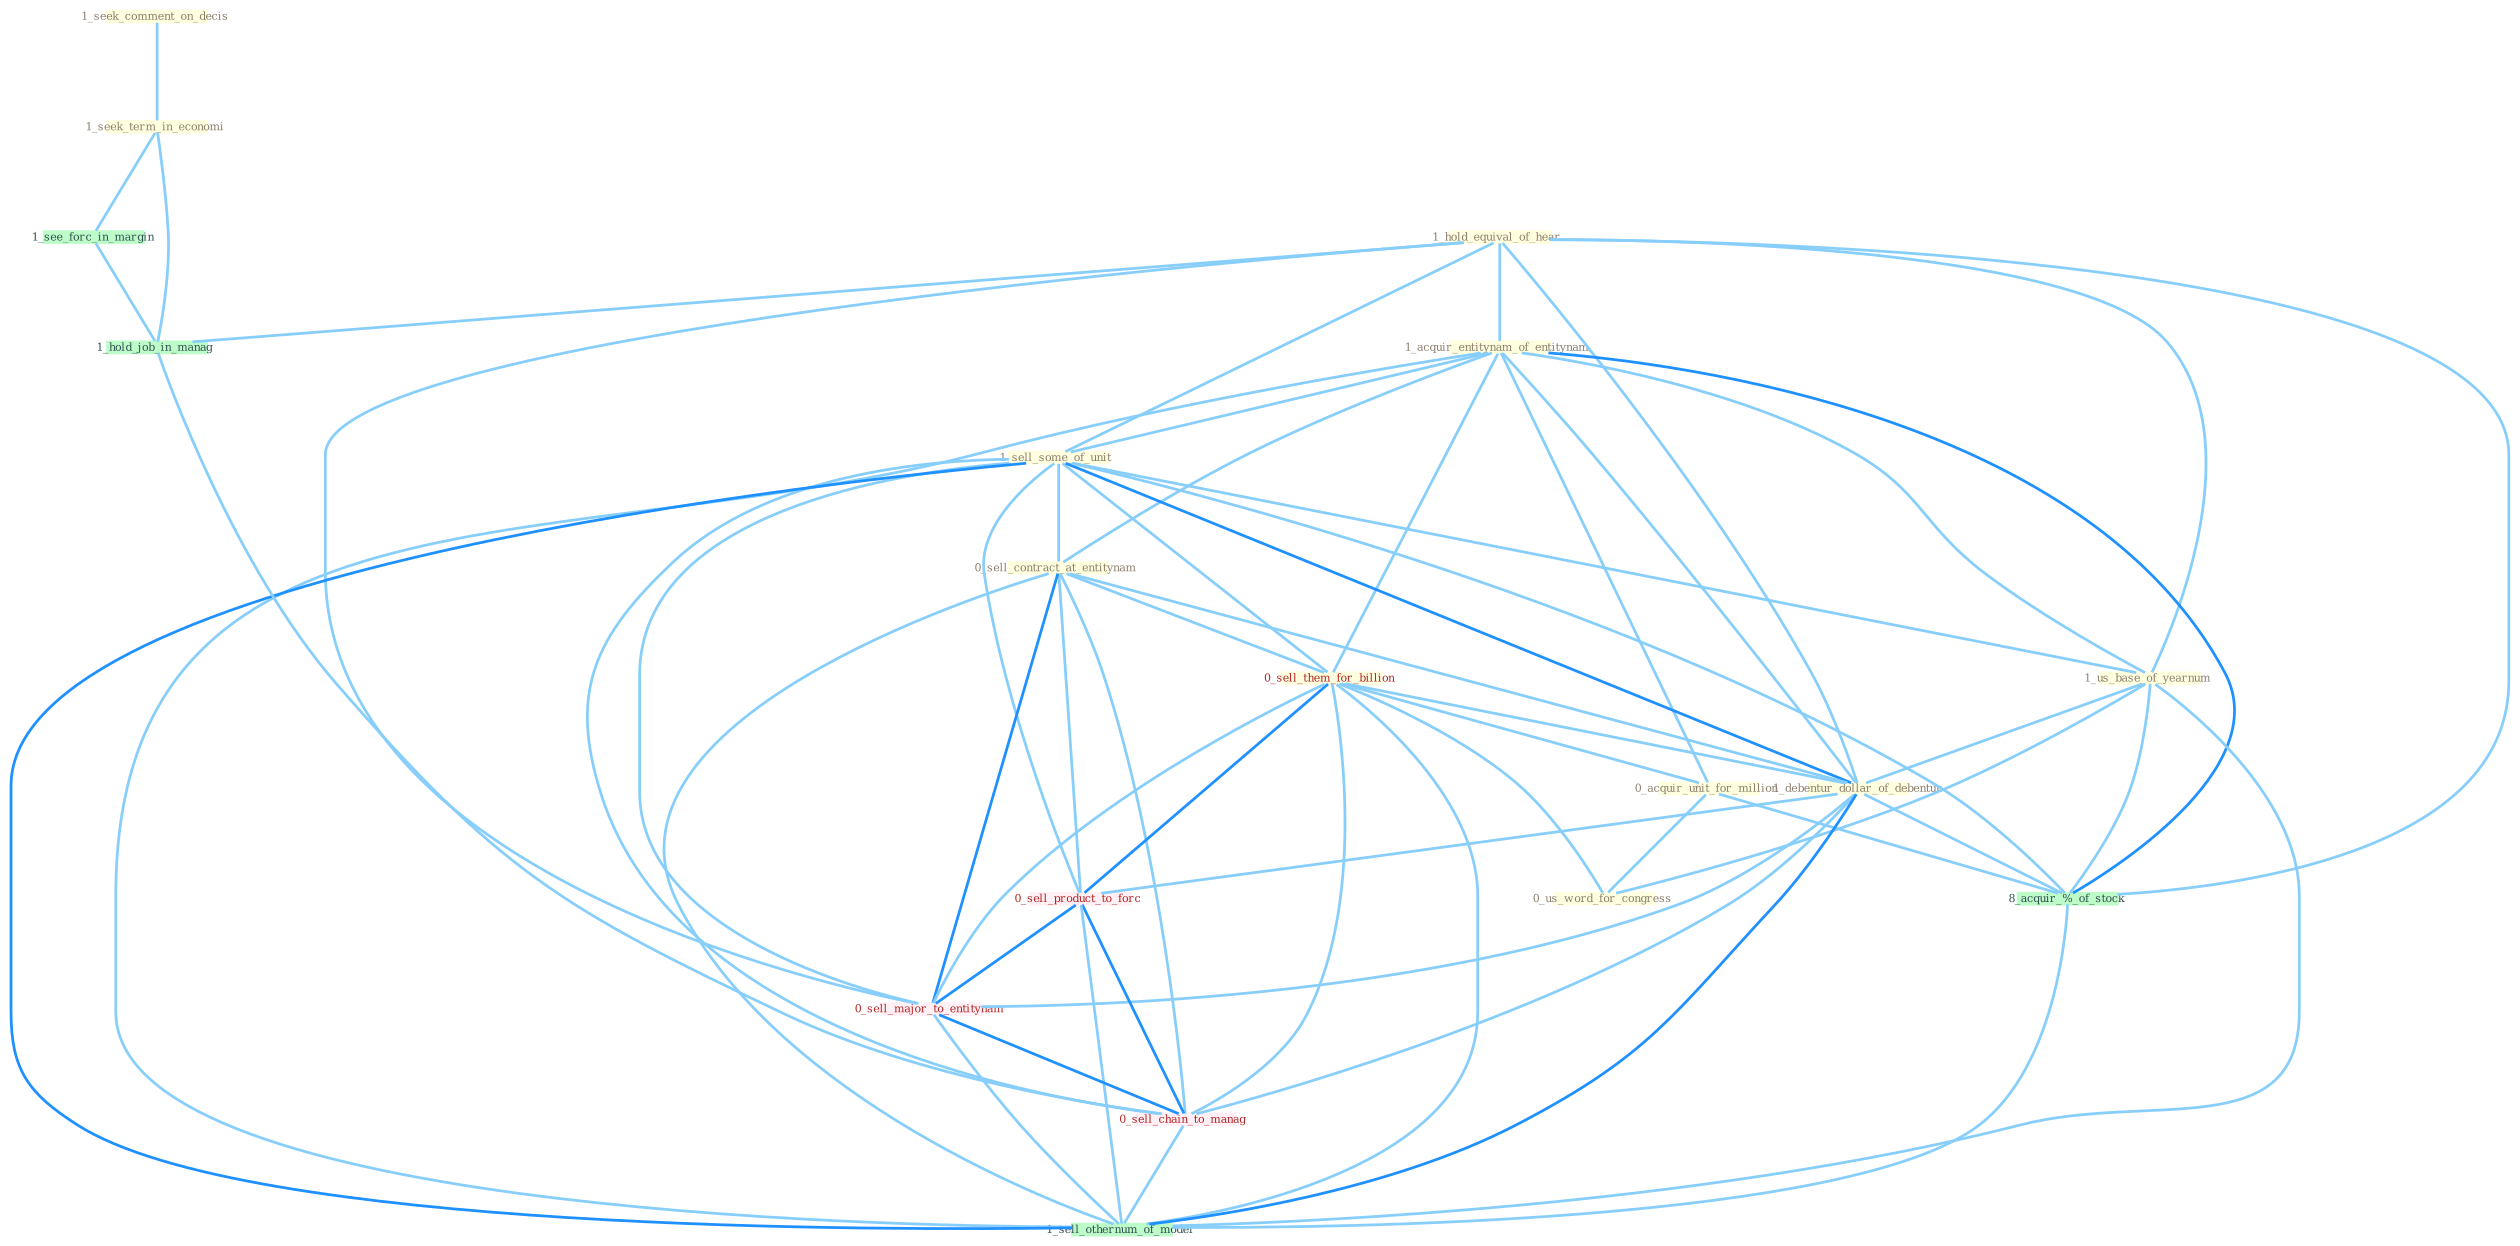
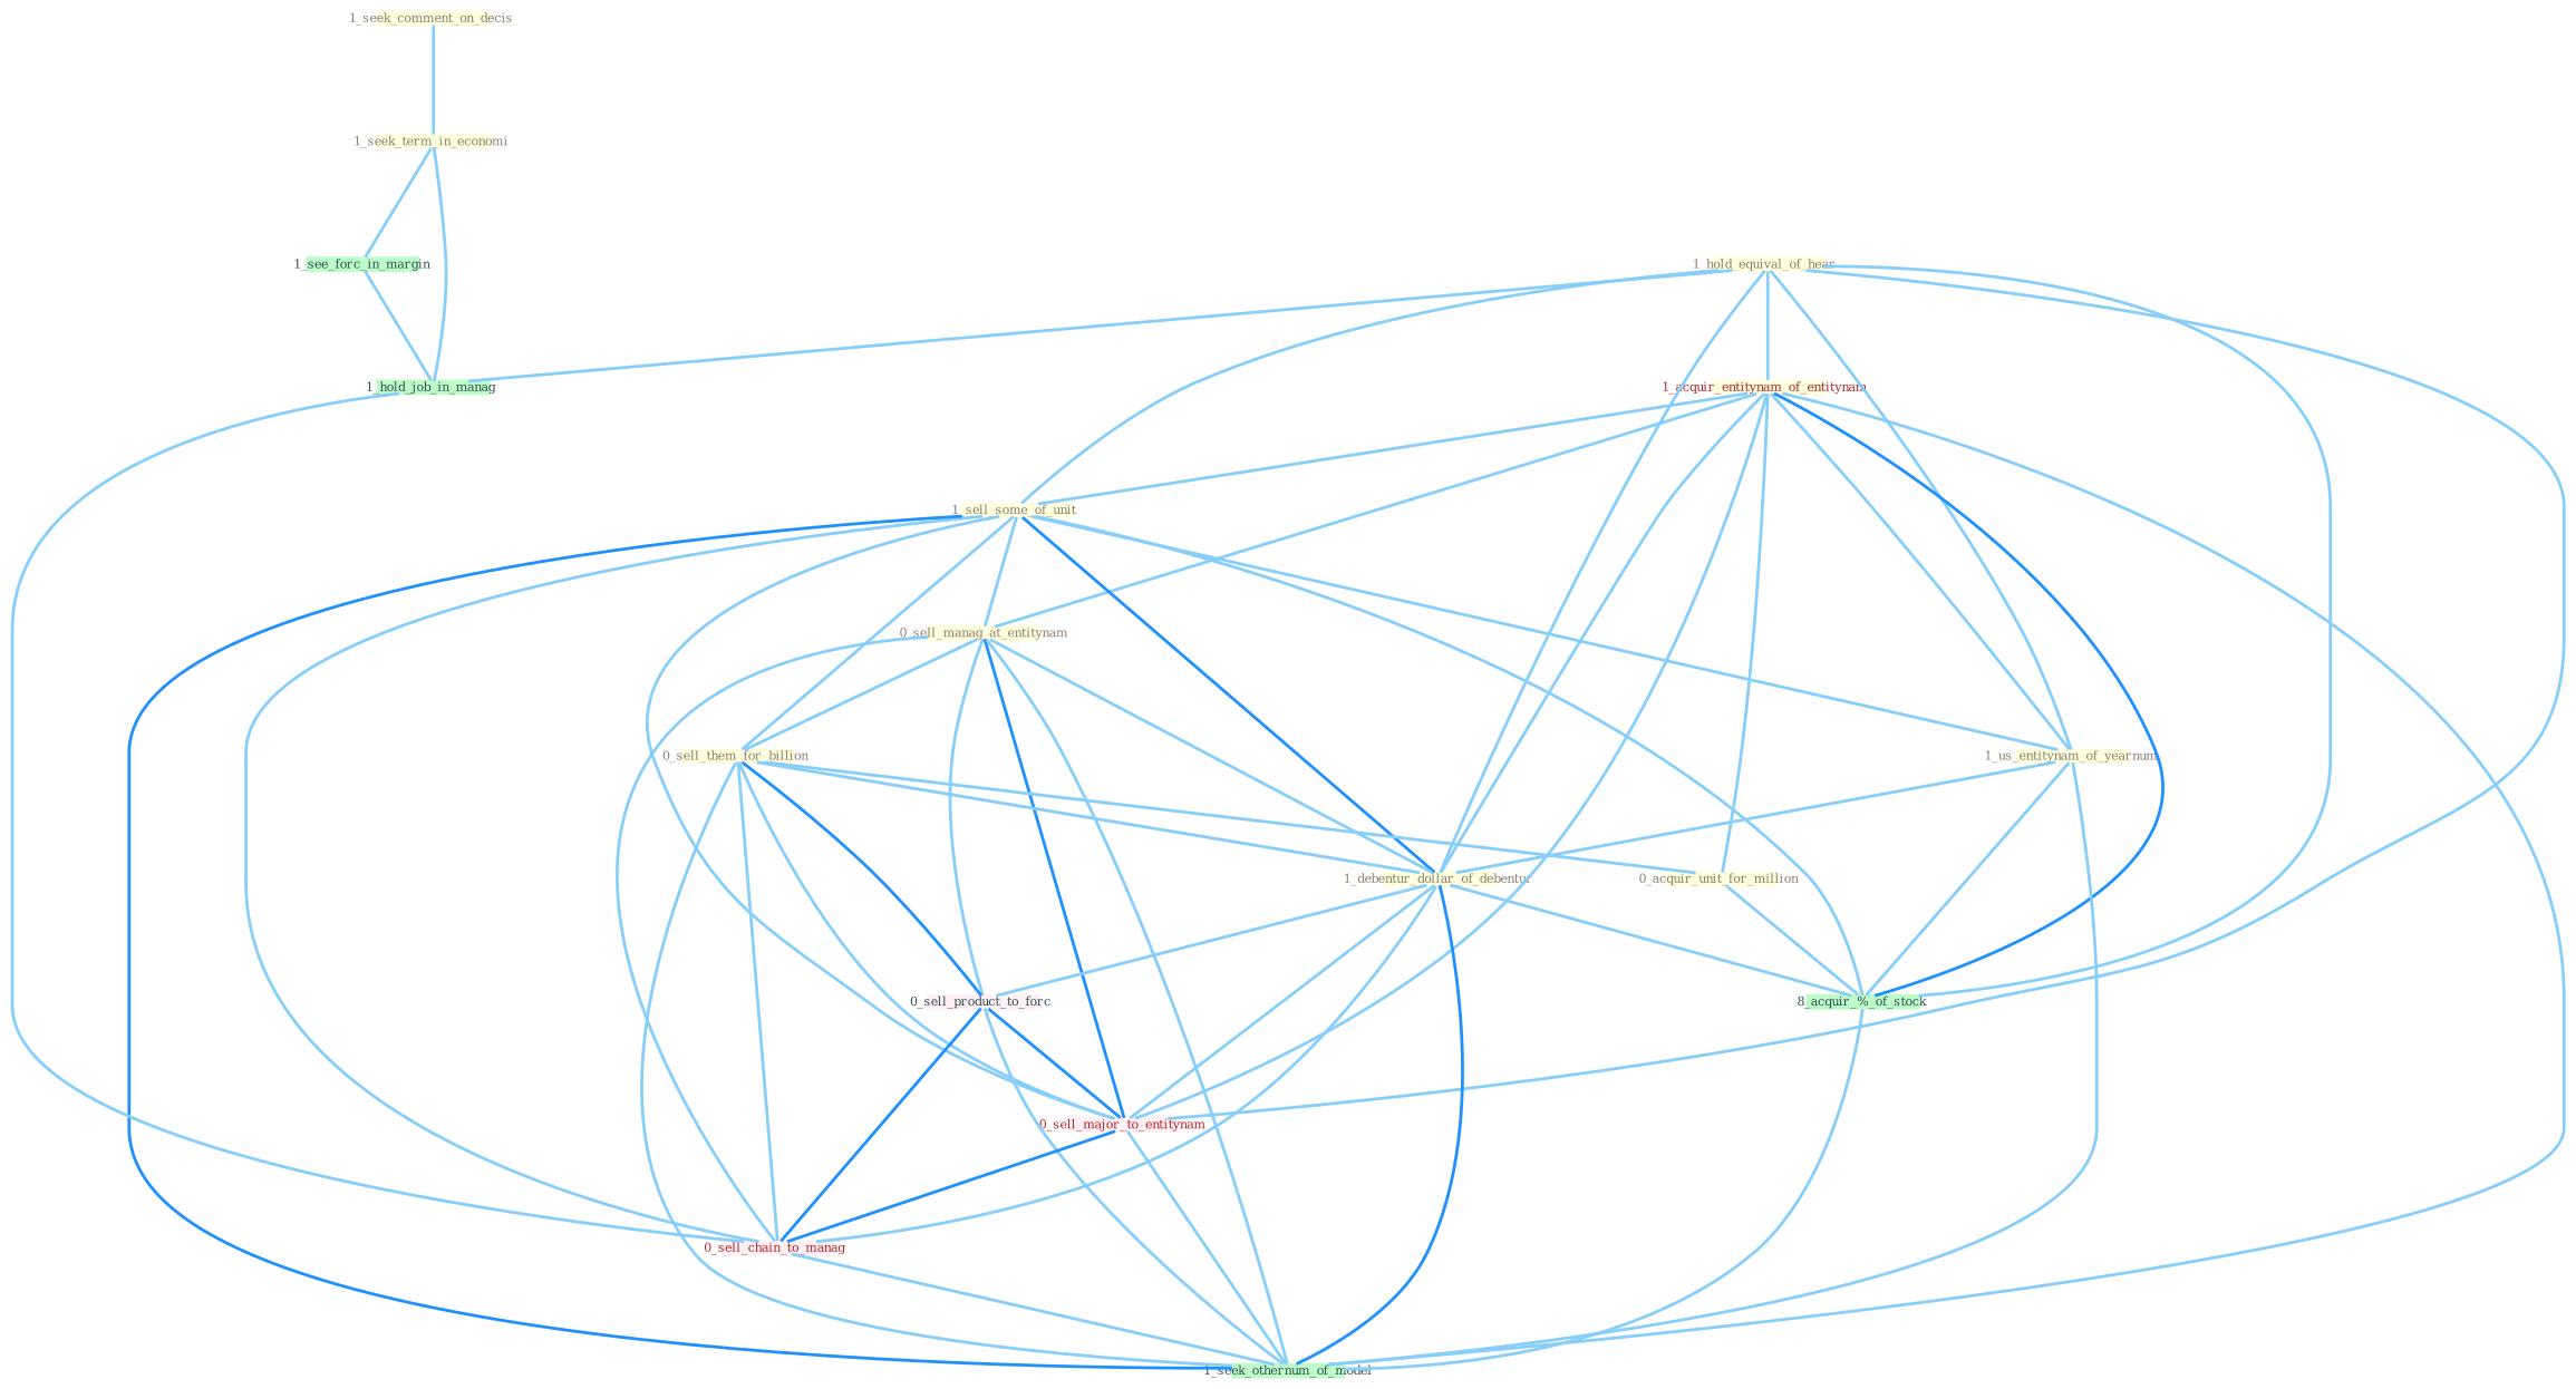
  graph {
    node [color="#ffffe0" fixedsize=true fontcolor="#8b7d6b" fontsize=4 shape=polygon style=filled]
    edge [color="#87cefa" w=1]
    "1_hold_equival_of_hear " [height=.06 width=.5]
    "1_seek_comment_on_decis " [height=.06 width=.5]
-   "1_acquir_entitynam_of_entitynam " [height=.06 width=.5]
+   "1_acquir_entitynam_of_entitynam " [fontcolor="#b22222" height=.06 width=.5]
    "1_sell_some_of_unit " [height=.06 width=.5]
-   "0_sell_contract_at_entitynam " [height=.06 width=.5]
+   "0_sell_contract_at_entitynam " [height=.06 width=.5 label="0_sell_manag_at_entitynam"]
    "1_seek_term_in_economi " [height=.06 width=.5]
-   "0_sell_them_for_billion " [fontcolor="#b22222" height=.06 width=.5]
-   "1_us_base_of_yearnum " [height=.06 width=.5]
+   "0_sell_them_for_billion " [height=.06 width=.5]
+   "1_us_base_of_yearnum " [height=.06 width=.5 label="1_us_entitynam_of_yearnum"]
    "0_acquir_unit_for_million " [height=.06 width=.5]
    n10 [height=.06 label="1_debentur_dollar_of_debentur" width=.5]
-   "0_us_word_for_congress " [height=.06 width=.5]
-   "0_sell_product_to_forc " [color="#fff0f5" fontcolor="#b22222" height=.06 width=.5]
+   "0_sell_product_to_forc " [color="#fff0f5" fontcolor="#2f4f4f" height=.06 width=.5]
    "0_sell_major_to_entitynam " [color="#fff0f5" fontcolor="#b22222" height=.06 width=.5]
    "0_sell_chain_to_manag " [color="#fff0f5" fontcolor="#b22222" height=.06 width=.5]
    n15 [color="#BDFCC9" fontcolor="#2f4f4f" height=.06 label="8_acquir_%_of_stock" width=.5]
    "1_hold_job_in_manag " [color="#BDFCC9" fontcolor="#2f4f4f" height=.06 width=.5]
-   "1_sell_othernum_of_model " [color="#BDFCC9" fontcolor="#2f4f4f" height=.06 width=.5]
+   "1_sell_othernum_of_model " [color="#BDFCC9" fontcolor="#2f4f4f" height=.06 width=.5 label="1_seek_othernum_of_model"]
    n18 [color="#BDFCC9" fontcolor="#2f4f4f" height=.06 label="1_see_forc_in_margin" width=.5]
    subgraph sub_1 {
      "1_hold_equival_of_hear "
      "1_seek_comment_on_decis "
      "1_acquir_entitynam_of_entitynam "
      "1_sell_some_of_unit "
      "0_sell_contract_at_entitynam "
      "1_seek_term_in_economi "
      "0_sell_them_for_billion "
      "1_us_base_of_yearnum "
      "0_acquir_unit_for_million "
      n10
-     "0_us_word_for_congress "
    }
    subgraph sub_2 {
      "0_sell_product_to_forc "
      "0_sell_major_to_entitynam "
      "0_sell_chain_to_manag "
    }
    "1_hold_equival_of_hear " -- "1_acquir_entitynam_of_entitynam "
    "1_hold_equival_of_hear " -- "1_sell_some_of_unit "
    "1_hold_equival_of_hear " -- "1_us_base_of_yearnum "
    "1_hold_equival_of_hear " -- n10
    "1_hold_equival_of_hear " -- "0_sell_major_to_entitynam "
    "1_hold_equival_of_hear " -- n15
    "1_hold_equival_of_hear " -- "1_hold_job_in_manag "
    "1_seek_comment_on_decis " -- "1_seek_term_in_economi "
    "1_acquir_entitynam_of_entitynam " -- "1_sell_some_of_unit "
    "1_acquir_entitynam_of_entitynam " -- "0_sell_contract_at_entitynam "
    "1_acquir_entitynam_of_entitynam " -- "1_us_base_of_yearnum "
    "1_acquir_entitynam_of_entitynam " -- "0_acquir_unit_for_million "
    "1_acquir_entitynam_of_entitynam " -- n10
-   "1_acquir_entitynam_of_entitynam " -- "0_sell_them_for_billion "
+   "1_acquir_entitynam_of_entitynam " -- "0_sell_major_to_entitynam "
    "1_acquir_entitynam_of_entitynam " -- n15 [color="#1e90ff" w=2]
    "1_acquir_entitynam_of_entitynam " -- "1_sell_othernum_of_model "
    "1_sell_some_of_unit " -- "0_sell_contract_at_entitynam "
    "1_sell_some_of_unit " -- "0_sell_them_for_billion "
    "1_sell_some_of_unit " -- "1_us_base_of_yearnum "
    "1_sell_some_of_unit " -- n10 [color="#1e90ff" w=2]
-   "1_sell_some_of_unit " -- "0_sell_product_to_forc "
    "1_sell_some_of_unit " -- "0_sell_major_to_entitynam "
    "1_sell_some_of_unit " -- "0_sell_chain_to_manag "
    "1_sell_some_of_unit " -- n15
    "1_sell_some_of_unit " -- "1_sell_othernum_of_model " [color="#1e90ff" w=2]
    "0_sell_contract_at_entitynam " -- "0_sell_them_for_billion "
    "0_sell_contract_at_entitynam " -- n10
    "0_sell_contract_at_entitynam " -- "0_sell_product_to_forc "
    "0_sell_contract_at_entitynam " -- "0_sell_major_to_entitynam " [color="#1e90ff" w=2]
    "0_sell_contract_at_entitynam " -- "0_sell_chain_to_manag "
    "0_sell_contract_at_entitynam " -- "1_sell_othernum_of_model "
    "1_seek_term_in_economi " -- "1_hold_job_in_manag "
    "1_seek_term_in_economi " -- n18
    "0_sell_them_for_billion " -- "0_acquir_unit_for_million "
    "0_sell_them_for_billion " -- n10
-   "0_sell_them_for_billion " -- "0_us_word_for_congress "
    "0_sell_them_for_billion " -- "0_sell_product_to_forc " [color="#1e90ff"]
    "0_sell_them_for_billion " -- "0_sell_major_to_entitynam "
    "0_sell_them_for_billion " -- "0_sell_chain_to_manag "
    "0_sell_them_for_billion " -- "1_sell_othernum_of_model "
    "1_us_base_of_yearnum " -- n10
-   "1_us_base_of_yearnum " -- "0_us_word_for_congress "
    "1_us_base_of_yearnum " -- n15
    "1_us_base_of_yearnum " -- "1_sell_othernum_of_model "
-   "0_acquir_unit_for_million " -- "0_us_word_for_congress "
    "0_acquir_unit_for_million " -- n15
    n10 -- "0_sell_product_to_forc "
    n10 -- "0_sell_major_to_entitynam "
    n10 -- "0_sell_chain_to_manag "
    n10 -- n15
    n10 -- "1_sell_othernum_of_model " [color="#1e90ff" w=2]
    "0_sell_product_to_forc " -- "0_sell_major_to_entitynam " [color="#1e90ff" w=2]
    "0_sell_product_to_forc " -- "0_sell_chain_to_manag " [color="#1e90ff" w=2]
    "0_sell_product_to_forc " -- "1_sell_othernum_of_model "
    "0_sell_major_to_entitynam " -- "0_sell_chain_to_manag " [color="#1e90ff" w=2]
    "0_sell_major_to_entitynam " -- "1_sell_othernum_of_model "
    "0_sell_chain_to_manag " -- "1_sell_othernum_of_model "
    n15 -- "1_sell_othernum_of_model "
    "1_hold_job_in_manag " -- "0_sell_chain_to_manag "
    n18 -- "1_hold_job_in_manag "
  }
